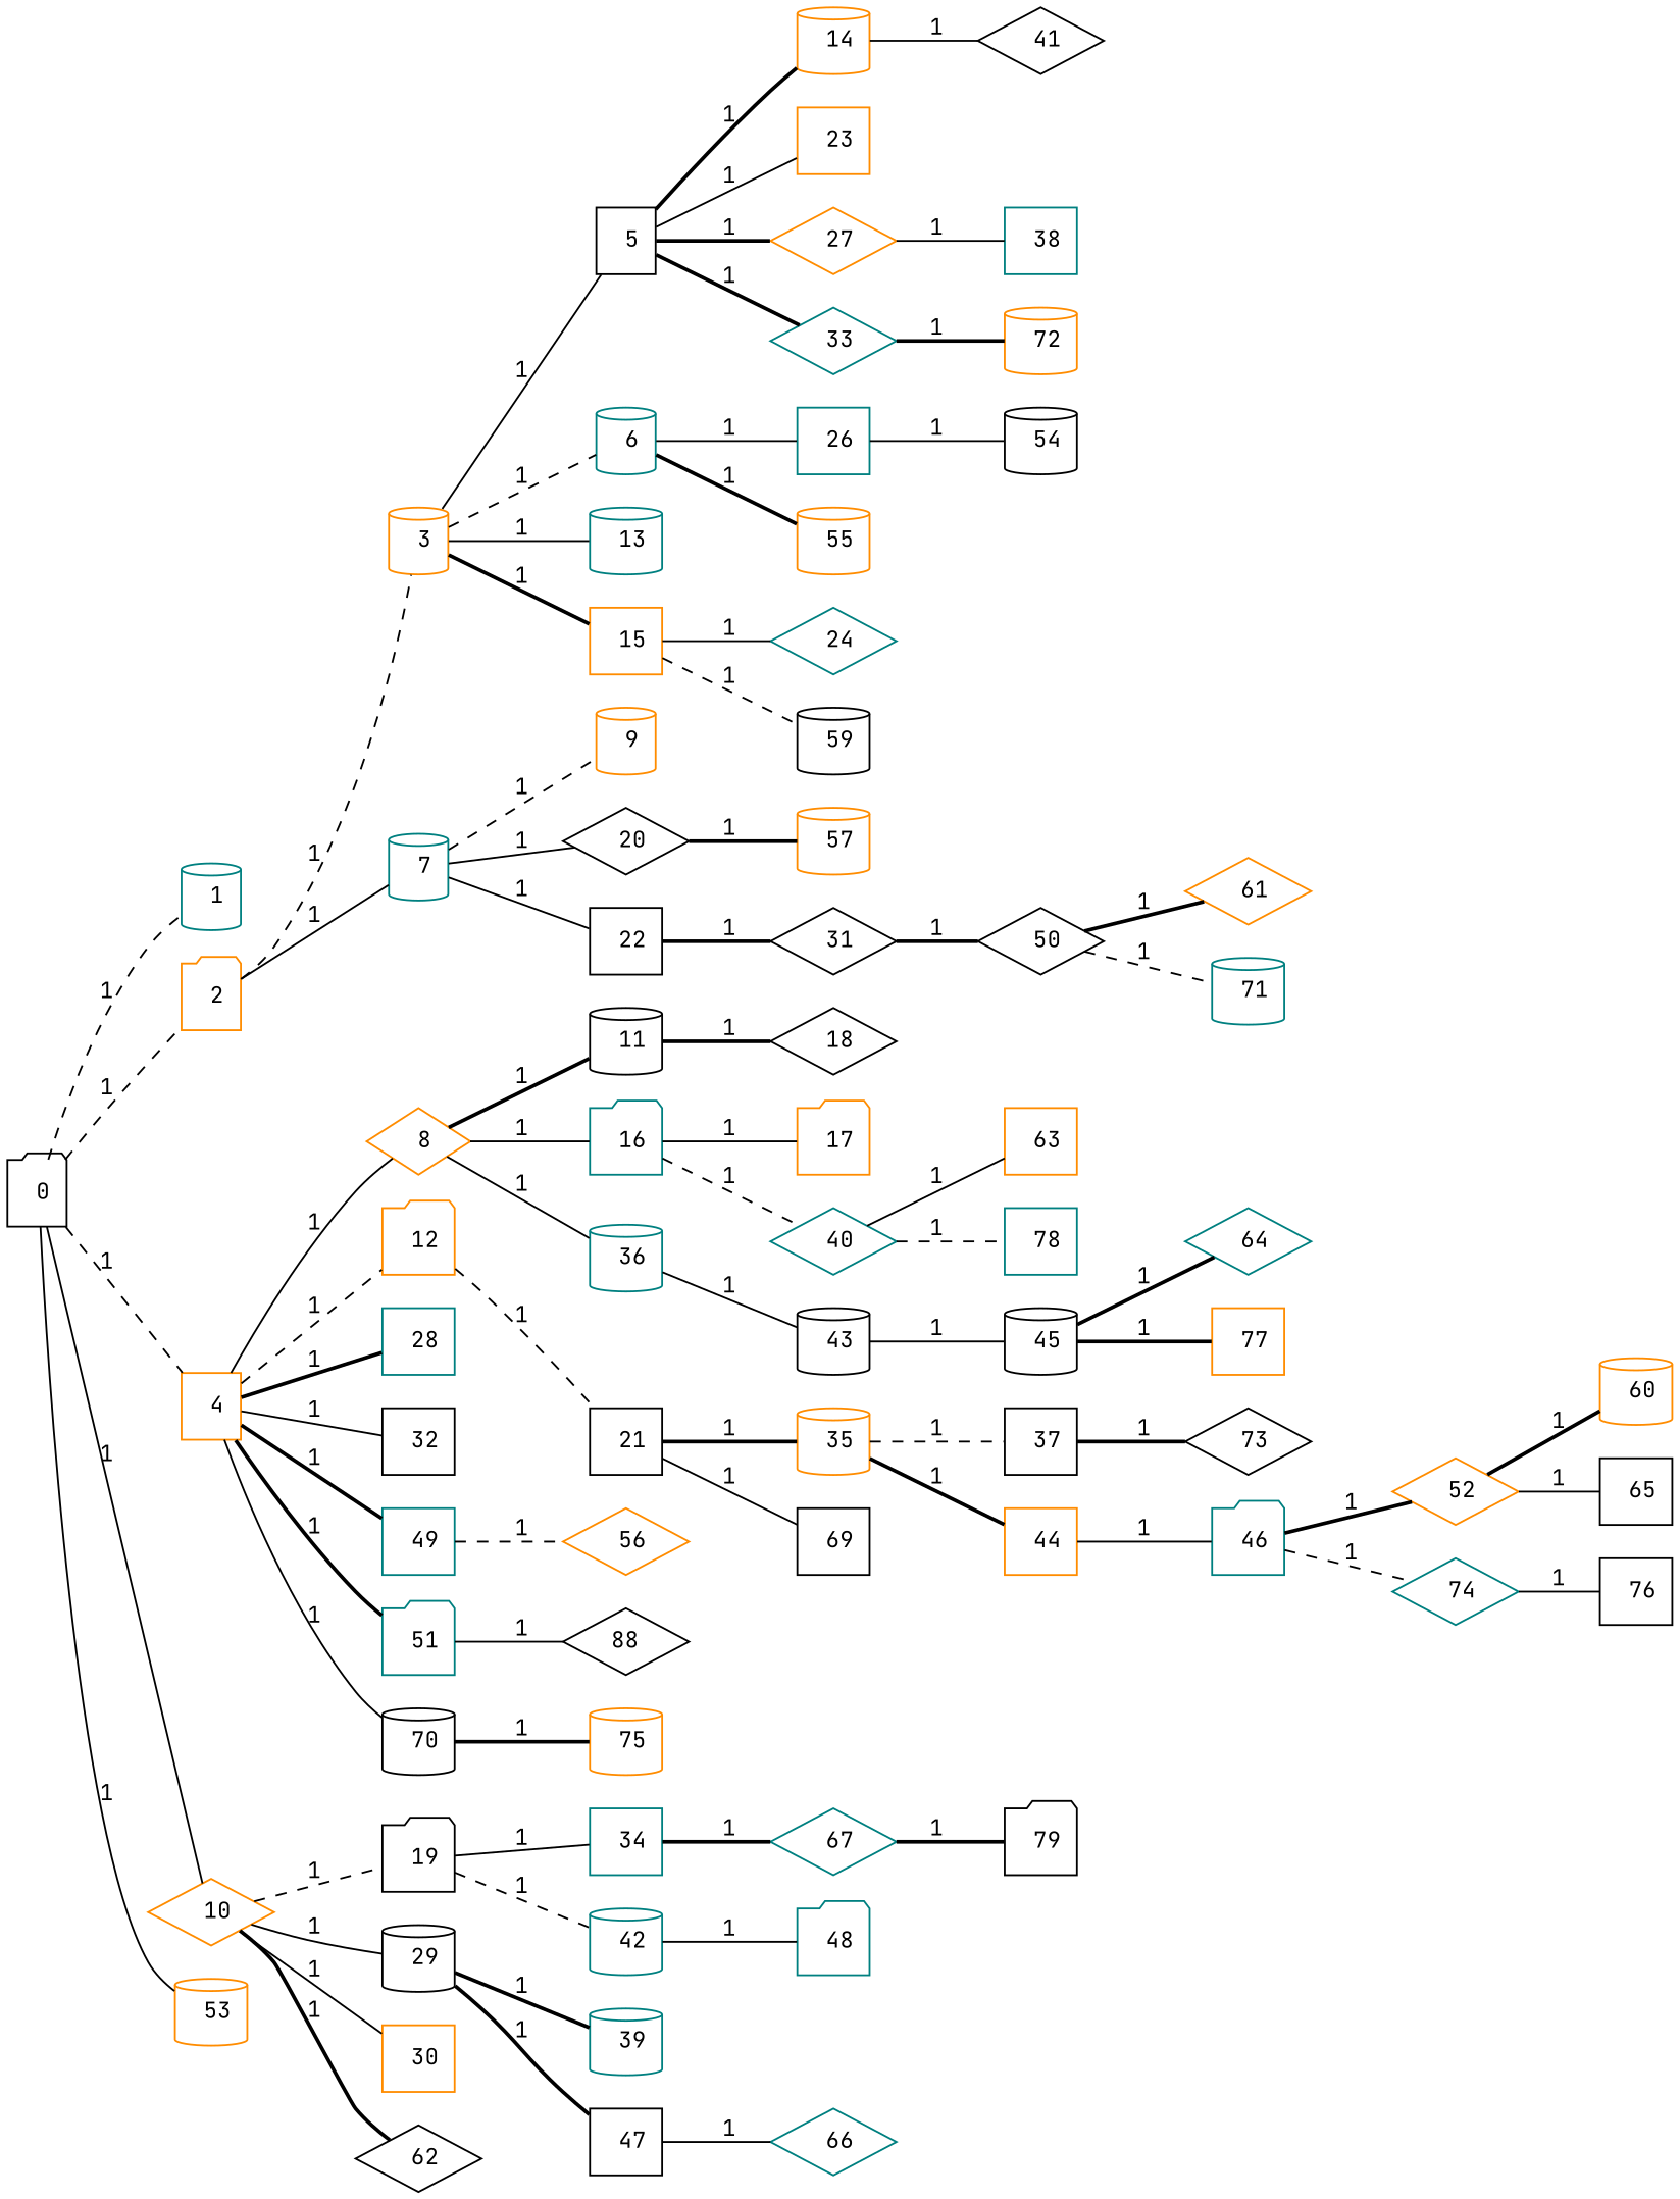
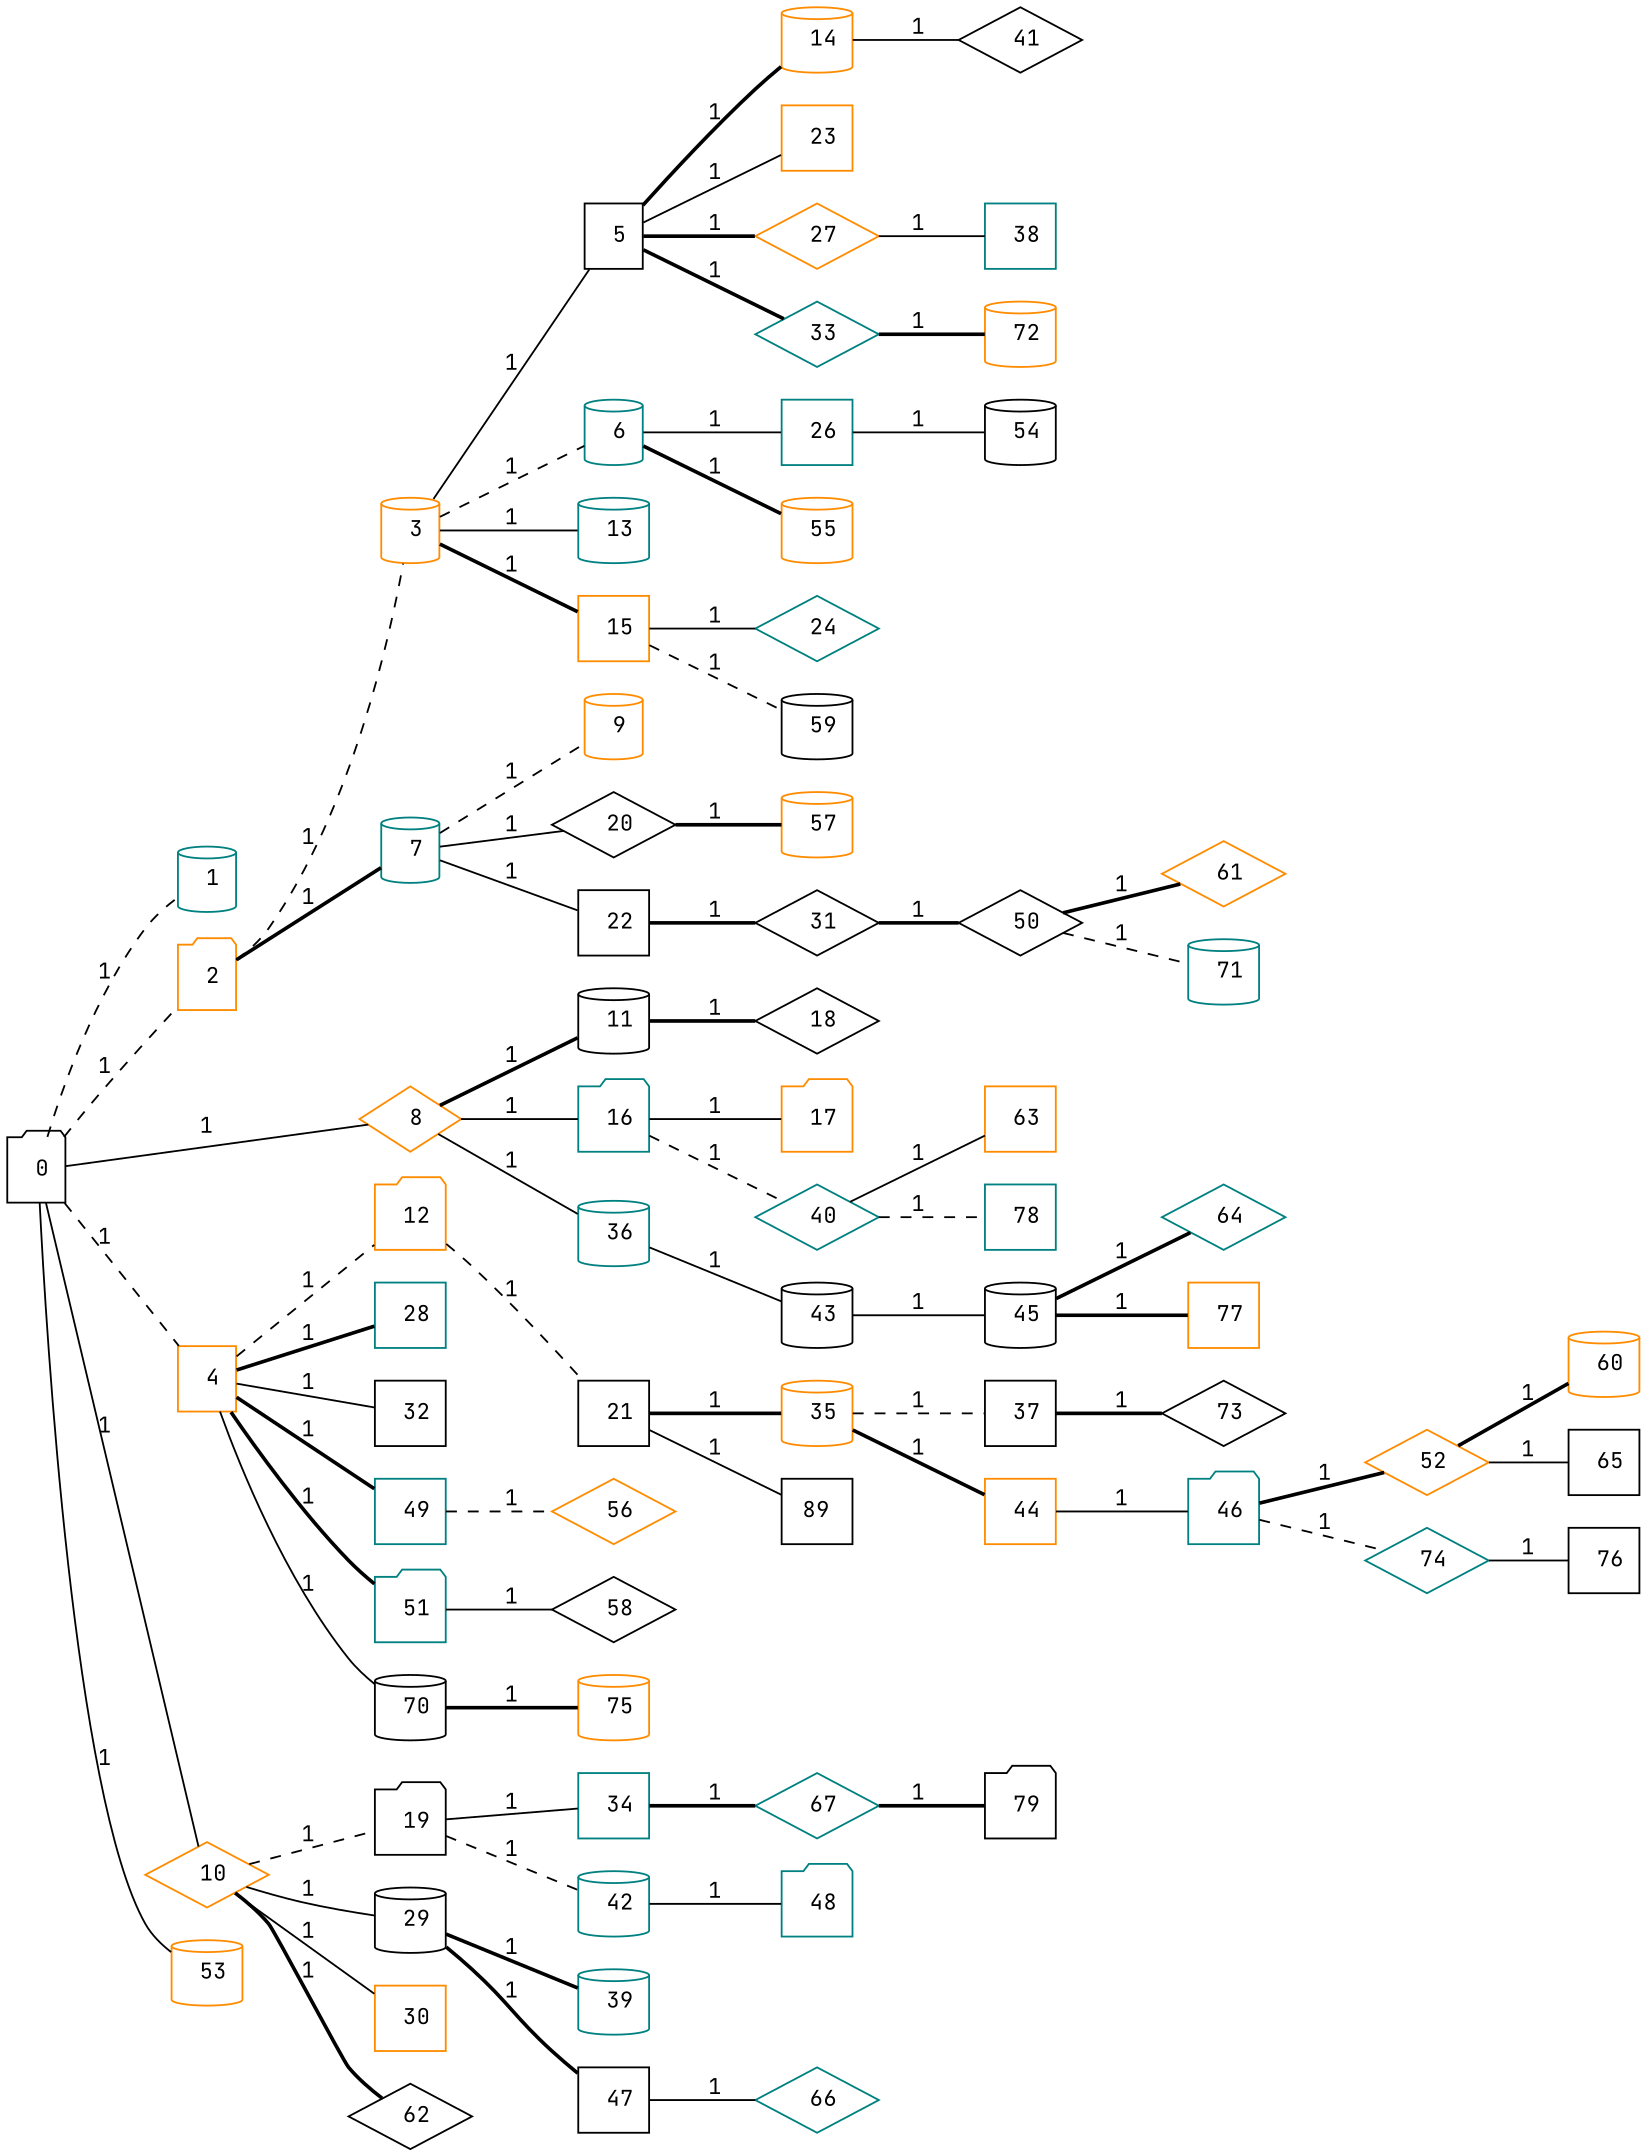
  graph {
    fixedsize="true;"
    fontname="JetBrains Mono"
    rankdir=LR
    node [color=black fontname="JetBrains Mono" fontsize=12 hight=.12 shape=cylinder]
    edge [fontname="JetBrains Mono" fontsize=12 style=solid]
    n1 [label=" 0" shape=folder width=.12]
    n2 [color=teal label=" 1" width=.12]
    n3 [color=darkorange label=" 2" shape=folder width=.12]
    n4 [color=darkorange label=" 4" shape=box width=.12]
    n5 [color=darkorange label=" 10" shape=diamond width=.12]
    n6 [color=darkorange label=" 53" width=.12]
    n7 [color=darkorange label=" 3" width=.12]
    n8 [color=teal label=" 7" width=.12]
    n9 [color=darkorange label=" 8" shape=diamond width=.12]
    n10 [color=darkorange label=" 12" shape=folder width=.12]
    n11 [color=teal label=" 28" shape=box width=.12]
    n12 [label=" 32" shape=box width=.12]
    n13 [color=teal label=" 49" shape=box width=.12]
    n14 [color=teal label=" 51" shape=folder width=.12]
    n15 [label=" 70" width=.12]
    n16 [label=" 19" shape=folder width=.12]
    n17 [label=" 29" width=.12]
    n18 [color=darkorange label=" 30" shape=box width=.12]
    n19 [label=" 62" shape=diamond width=.12]
    n20 [label=" 5" shape=box width=.12]
    n21 [color=teal label=" 6" width=.12]
    n22 [color=teal label=" 13" width=.12]
    n23 [color=darkorange label=" 15" shape=box width=.12]
    n24 [color=darkorange label=" 9" width=.12]
    n25 [label=" 20" shape=diamond width=.12]
    n26 [label=" 22" shape=box width=.12]
    n27 [color=darkorange label=" 14" width=.12]
    n28 [color=darkorange label=" 23" shape=box width=.12]
    n29 [color=darkorange label=" 27" shape=diamond width=.12]
    n30 [color=teal label=" 33" shape=diamond width=.12]
    n31 [color=teal label=" 26" shape=box width=.12]
    n32 [color=darkorange label=" 55" width=.12]
    n33 [color=teal label=" 24" shape=diamond width=.12]
    n34 [label=" 59" width=.12]
    n35 [label=" 11" width=.12]
    n36 [color=teal label=" 16" shape=folder width=.12]
    n37 [color=teal label=" 36" width=.12]
    n38 [label=" 21" shape=box width=.12]
    n39 [color=darkorange label=" 56" shape=diamond width=.12]
-   n40 [label=88 shape=diamond width=.12]
+   n40 [label=" 58" shape=diamond width=.12]
    n41 [color=darkorange label=" 75" width=.12]
    n42 [label=" 41" shape=diamond width=.12]
    n43 [color=teal label=" 38" shape=box width=.12]
    n44 [color=darkorange label=" 72" width=.12]
    n45 [label=" 54" width=.12]
    n46 [color=darkorange label=" 57" width=.12]
    n47 [label=" 31" shape=diamond width=.12]
    n48 [label=" 18" shape=diamond width=.12]
    n49 [color=darkorange label=" 17" shape=folder width=.12]
    n50 [color=teal label=" 40" shape=diamond width=.12]
    n51 [label=" 43" width=.12]
    n52 [color=teal label=" 34" shape=box width=.12]
    n53 [color=teal label=" 42" width=.12]
    n54 [color=teal label=" 39" width=.12]
    n55 [label=" 47" shape=box width=.12]
    n56 [color=darkorange label=" 35" width=.12]
-   n57 [label=" 69" shape=box width=.12]
+   n57 [label=89 shape=box width=.12]
    n58 [color=darkorange label=" 63" shape=box width=.12]
    n59 [color=teal label=" 78" shape=box width=.12]
    n60 [color=teal label=" 67" shape=diamond width=.12]
    n61 [color=teal label=" 48" shape=folder width=.12]
    n62 [label=" 37" shape=box width=.12]
    n63 [color=darkorange label=" 44" shape=box width=.12]
    n64 [label=" 50" shape=diamond width=.12]
    n65 [color=teal label=" 66" shape=diamond width=.12]
    n66 [color=darkorange label=" 61" shape=diamond width=.12]
    n67 [color=teal label=" 71" width=.12]
    n68 [label=" 79" shape=folder width=.12]
    n69 [label=" 73" shape=diamond width=.12]
    n70 [color=teal label=" 46" shape=folder width=.12]
    n71 [label=" 45" width=.12]
    n72 [color=teal label=" 64" shape=diamond width=.12]
    n73 [color=darkorange label=" 77" shape=box width=.12]
    n74 [color=darkorange label=" 52" shape=diamond width=.12]
    n75 [color=teal label=" 74" shape=diamond width=.12]
    n76 [color=darkorange label=" 60" width=.12]
    n77 [label=" 65" shape=box width=.12]
    n78 [label=" 76" shape=box width=.12]
    n1 -- n2 [label=1 style=dashed]
    n1 -- n3 [label=1 style=dashed]
    n1 -- n4 [label=1 style=dashed]
    n1 -- n5 [label=1]
    n1 -- n6 [label=1]
    n3 -- n7 [label=1 style=dashed]
-   n3 -- n8 [label=1]
-   n4 -- n9 [label=1]
+   n3 -- n8 [label=1 style=bold]
+   n1 -- n9 [label=1]
    n4 -- n10 [label=1 style=dashed]
    n4 -- n11 [label=1 style=bold]
    n4 -- n12 [label=1]
    n4 -- n13 [label=1 style=bold]
    n4 -- n14 [label=1 style=bold]
    n4 -- n15 [label=1]
    n5 -- n16 [label=1 style=dashed]
    n5 -- n17 [label=1]
    n5 -- n18 [label=1]
    n5 -- n19 [label=1 style=bold]
    n7 -- n20 [label=1]
    n7 -- n21 [label=1 style=dashed]
    n7 -- n22 [label=1]
    n7 -- n23 [label=1 style=bold]
    n8 -- n24 [label=1 style=dashed]
    n8 -- n25 [label=1]
    n8 -- n26 [label=1]
    n9 -- n35 [label=1 style=bold]
    n9 -- n36 [label=1]
    n9 -- n37 [label=1]
    n10 -- n38 [label=1 style=dashed]
    n13 -- n39 [label=1 style=dashed]
    n14 -- n40 [label=1]
    n15 -- n41 [label=1 style=bold]
    n16 -- n52 [label=1]
    n16 -- n53 [label=1 style=dashed]
    n17 -- n54 [label=1 style=bold]
    n17 -- n55 [label=1 style=bold]
    n20 -- n27 [label=1 style=bold]
    n20 -- n28 [label=1]
    n20 -- n29 [label=1 style=bold]
    n20 -- n30 [label=1 style=bold]
    n21 -- n31 [label=1]
    n21 -- n32 [label=1 style=bold]
    n23 -- n33 [label=1]
    n23 -- n34 [label=1 style=dashed]
    n25 -- n46 [label=1 style=bold]
    n26 -- n47 [label=1 style=bold]
    n27 -- n42 [label=1]
    n29 -- n43 [label=1]
    n30 -- n44 [label=1 style=bold]
    n31 -- n45 [label=1]
    n35 -- n48 [label=1 style=bold]
    n36 -- n49 [label=1]
    n36 -- n50 [label=1 style=dashed]
    n37 -- n51 [label=1]
    n38 -- n56 [label=1 style=bold]
    n38 -- n57 [label=1]
    n47 -- n64 [label=1 style=bold]
    n50 -- n58 [label=1]
    n50 -- n59 [label=1 style=dashed]
    n51 -- n71 [label=1]
    n52 -- n60 [label=1 style=bold]
    n53 -- n61 [label=1]
    n55 -- n65 [label=1]
    n56 -- n62 [label=1 style=dashed]
    n56 -- n63 [label=1 style=bold]
    n60 -- n68 [label=1 style=bold]
    n62 -- n69 [label=1 style=bold]
    n63 -- n70 [label=1]
    n64 -- n66 [label=1 style=bold]
    n64 -- n67 [label=1 style=dashed]
    n70 -- n74 [label=1 style=bold]
    n70 -- n75 [label=1 style=dashed]
    n71 -- n72 [label=1 style=bold]
    n71 -- n73 [label=1 style=bold]
    n74 -- n76 [label=1 style=bold]
    n74 -- n77 [label=1]
    n75 -- n78 [label=1]
  }
